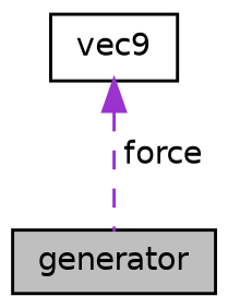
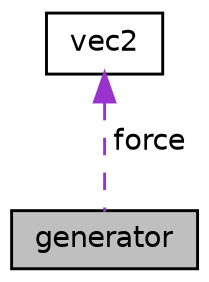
  digraph {
    fontname="DejaVu Sans"
    node [color=black fontname="DejaVu Sans" fontsize=10 shape=record style=filled]
    n1 [fillcolor=grey75 fontcolor=black height=0.2 label=generator width=0.4]
-   n2 [fillcolor=white height=0.2 label=vec9 width=0.4]
+   n2 [fillcolor=white height=0.2 label=vec2 width=0.4]
    n2 -> n1 [color=darkorchid3 dir=back fontname="DejaVu Sans" fontsize=10 label=" force" labelfontname=Helvetica labelfontsize=10 style=dashed]
  }
